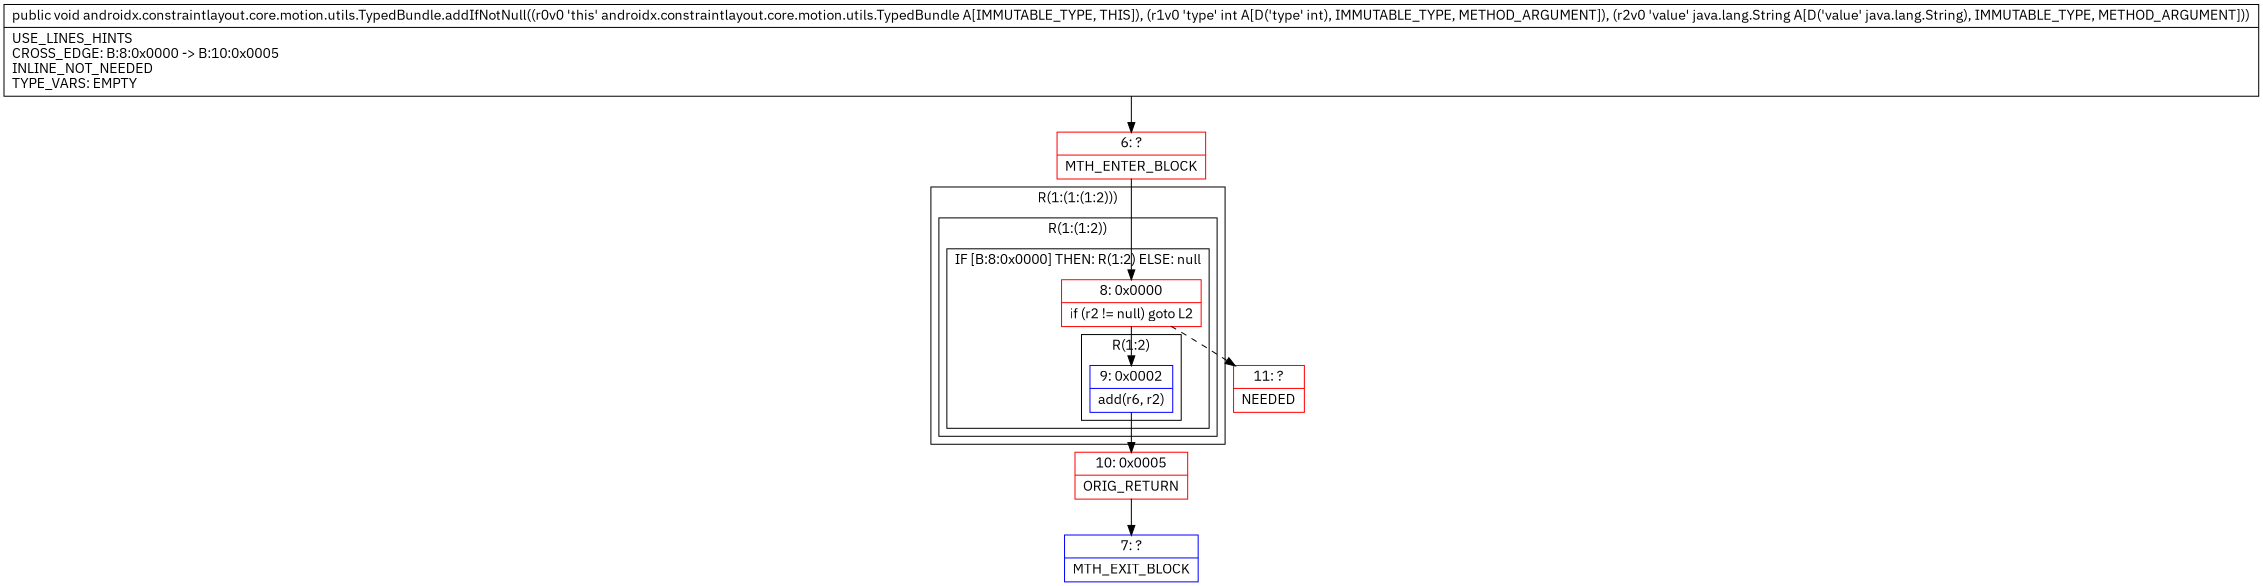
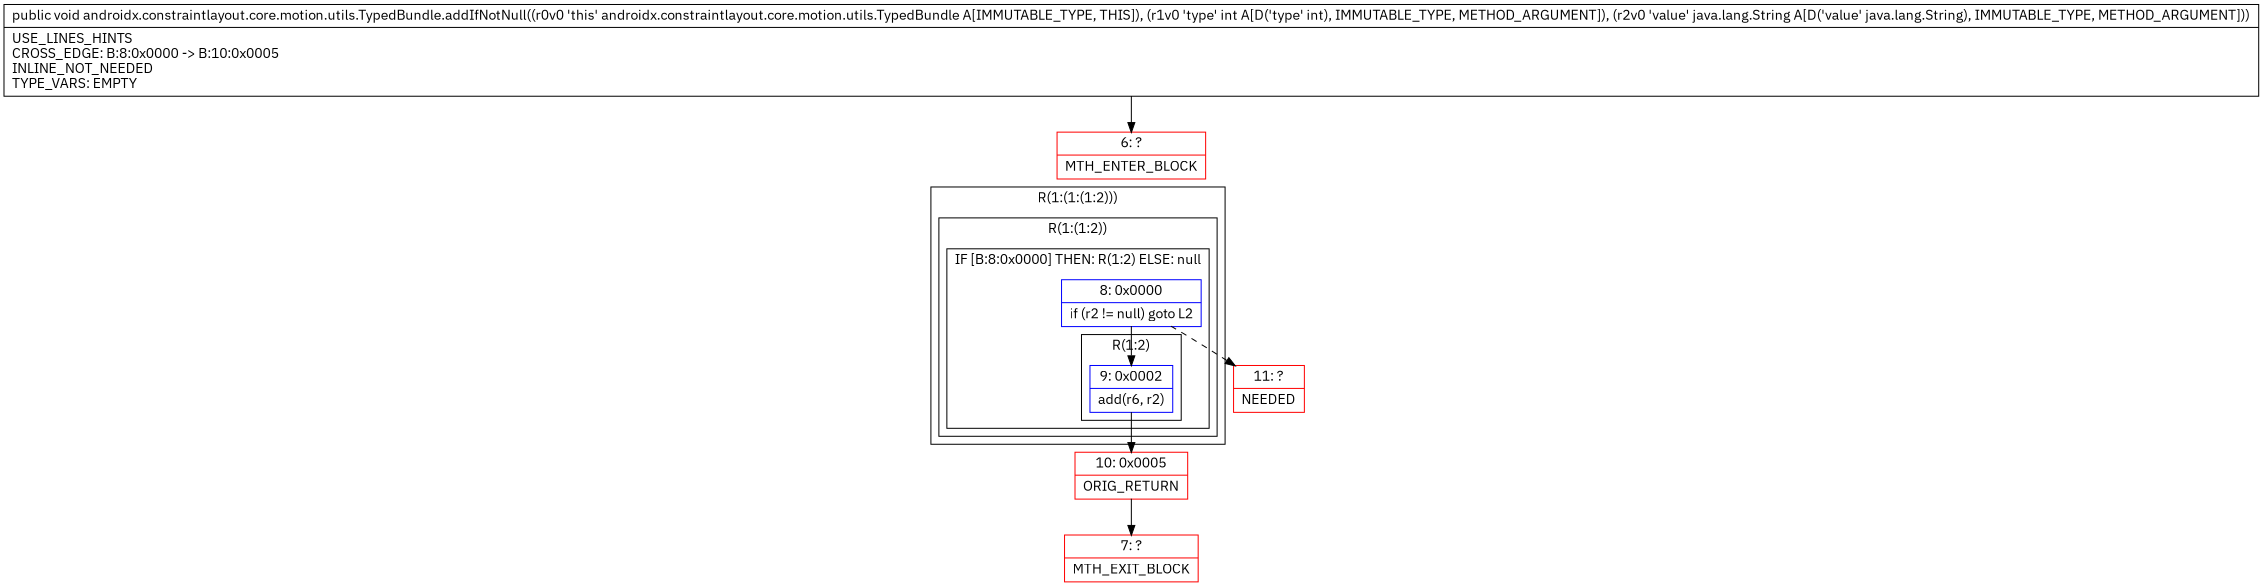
  digraph {
    fontname="IBM Plex Sans"
    node [color=red fontname="IBM Plex Sans" shape=record]
    edge [fontname="IBM Plex Sans"]
    n1 [color=blue label="{9\:\ 0x0002|add(r6, r2)\l}"]
-   n2 [label="{8\:\ 0x0000|if (r2 != null) goto L2\l}"]
+   n2 [color=blue label="{8\:\ 0x0000|if (r2 != null) goto L2\l}"]
    n3 [label="{10\:\ 0x0005|ORIG_RETURN\l}"]
    n4 [label="{11\:\ ?|NEEDED\l}"]
-   n5 [color=blue label="{7\:\ ?|MTH_EXIT_BLOCK\l}"]
+   n5 [label="{7\:\ ?|MTH_EXIT_BLOCK\l}"]
    n6 [label="{6\:\ ?|MTH_ENTER_BLOCK\l}"]
    n7 [label="{public void androidx.constraintlayout.core.motion.utils.TypedBundle.addIfNotNull((r0v0 'this' androidx.constraintlayout.core.motion.utils.TypedBundle A[IMMUTABLE_TYPE, THIS]), (r1v0 'type' int A[D('type' int), IMMUTABLE_TYPE, METHOD_ARGUMENT]), (r2v0 'value' java.lang.String A[D('value' java.lang.String), IMMUTABLE_TYPE, METHOD_ARGUMENT]))  | USE_LINES_HINTS\lCROSS_EDGE: B:8:0x0000 \-\> B:10:0x0005\lINLINE_NOT_NEEDED\lTYPE_VARS: EMPTY\l}" color=""]
    subgraph cluster_1 {
      label="R(1:(1:(1:2)))"
      subgraph cluster_2 {
        label="R(1:(1:2))"
        subgraph cluster_3 {
          label="IF [B:8:0x0000] THEN: R(1:2) ELSE: null"
          n2
          subgraph cluster_4 {
            label="R(1:2)"
            n1
          }
        }
      }
    }
    n1 -> n3
    n2 -> n1
    n2 -> n4 [style=dashed]
    n3 -> n5
-   n6 -> n2
    n7 -> n6
  }
